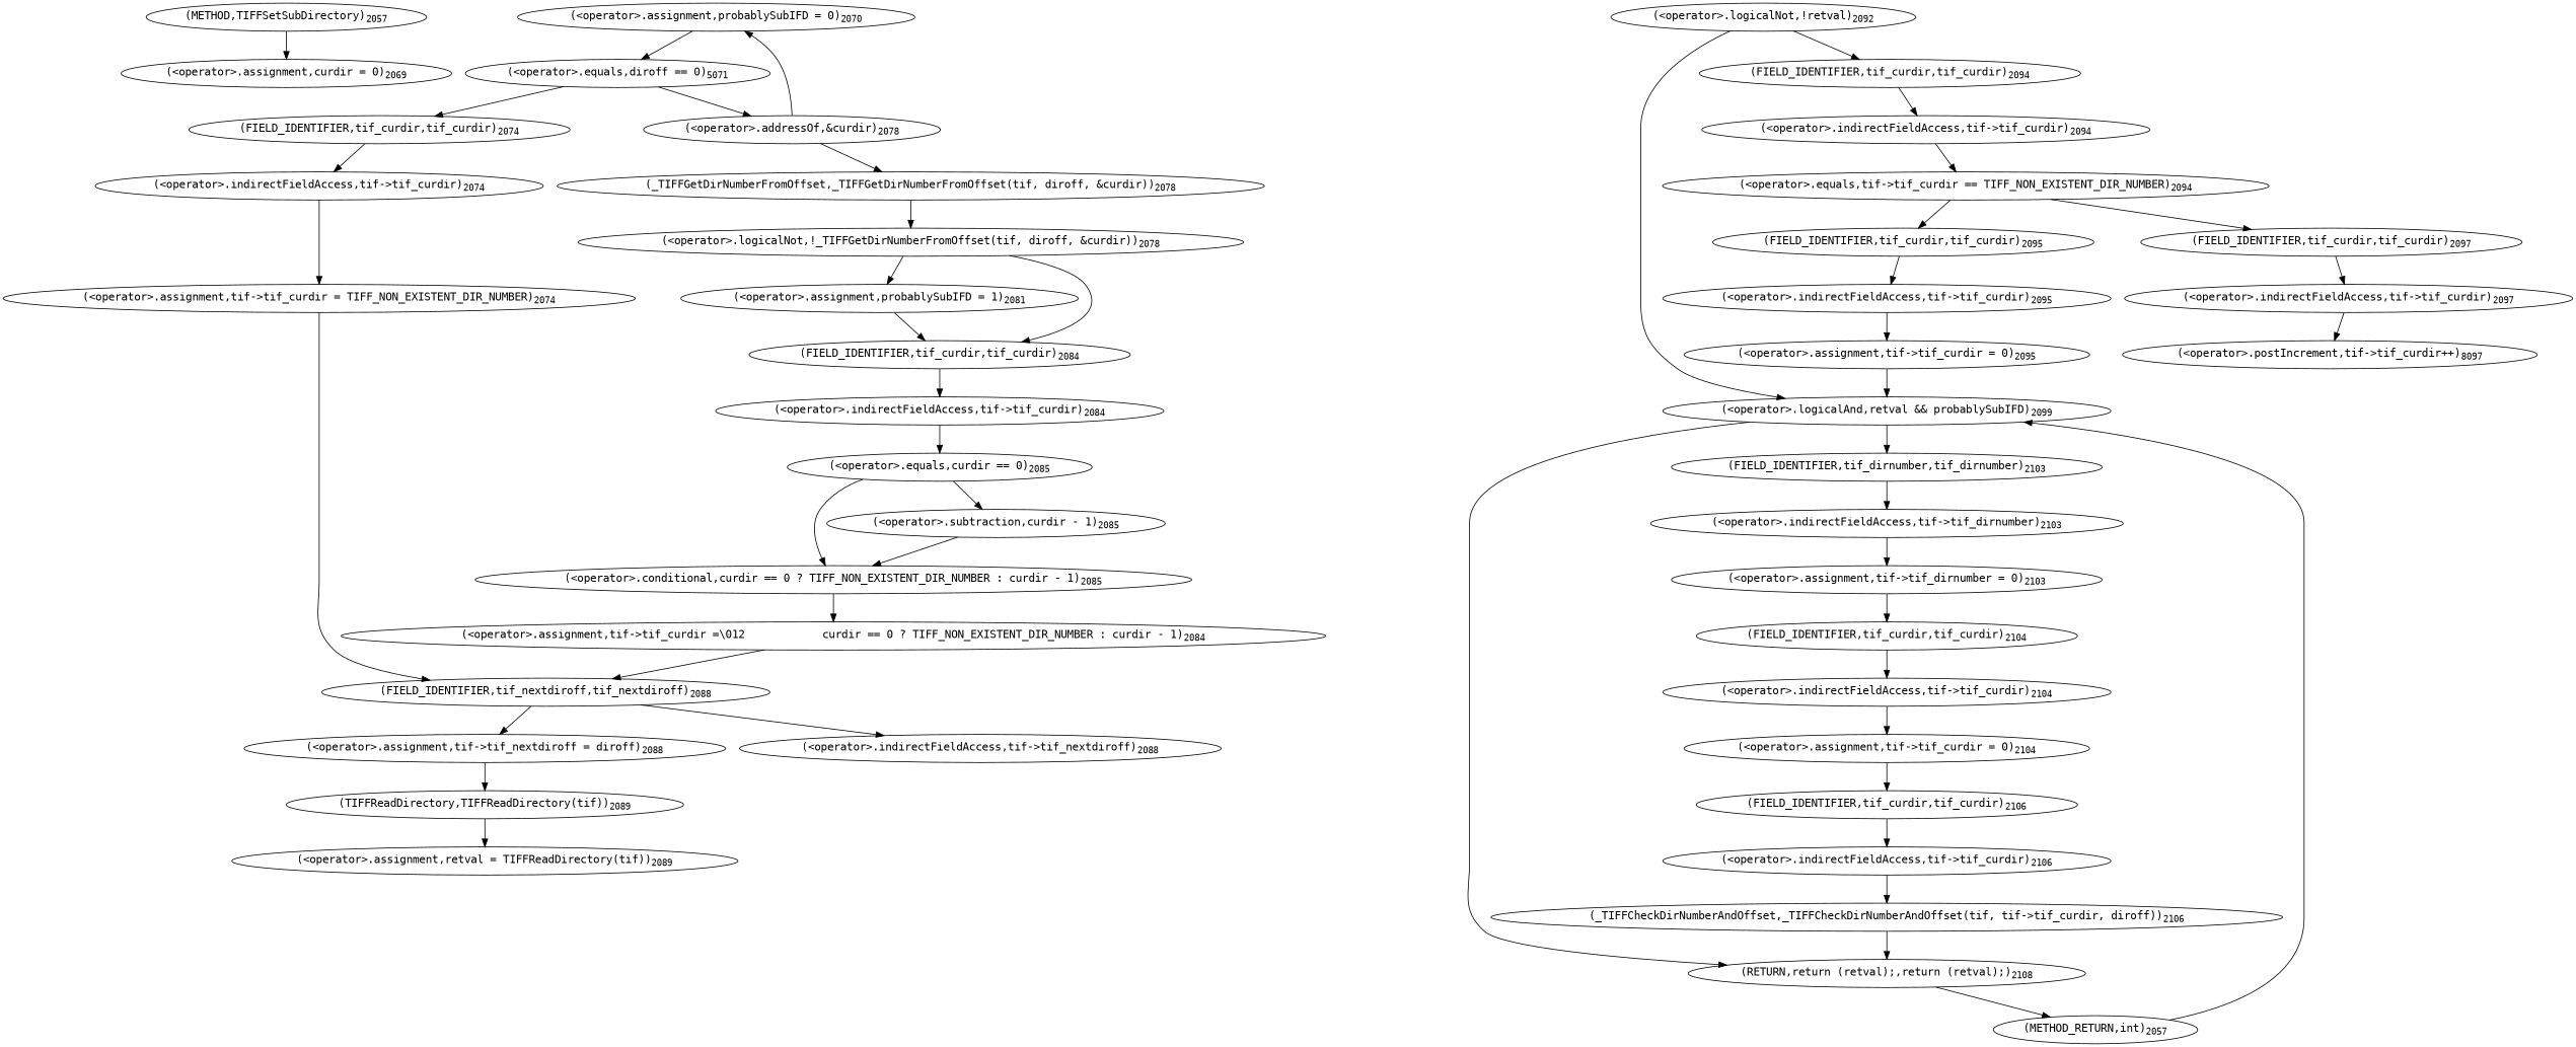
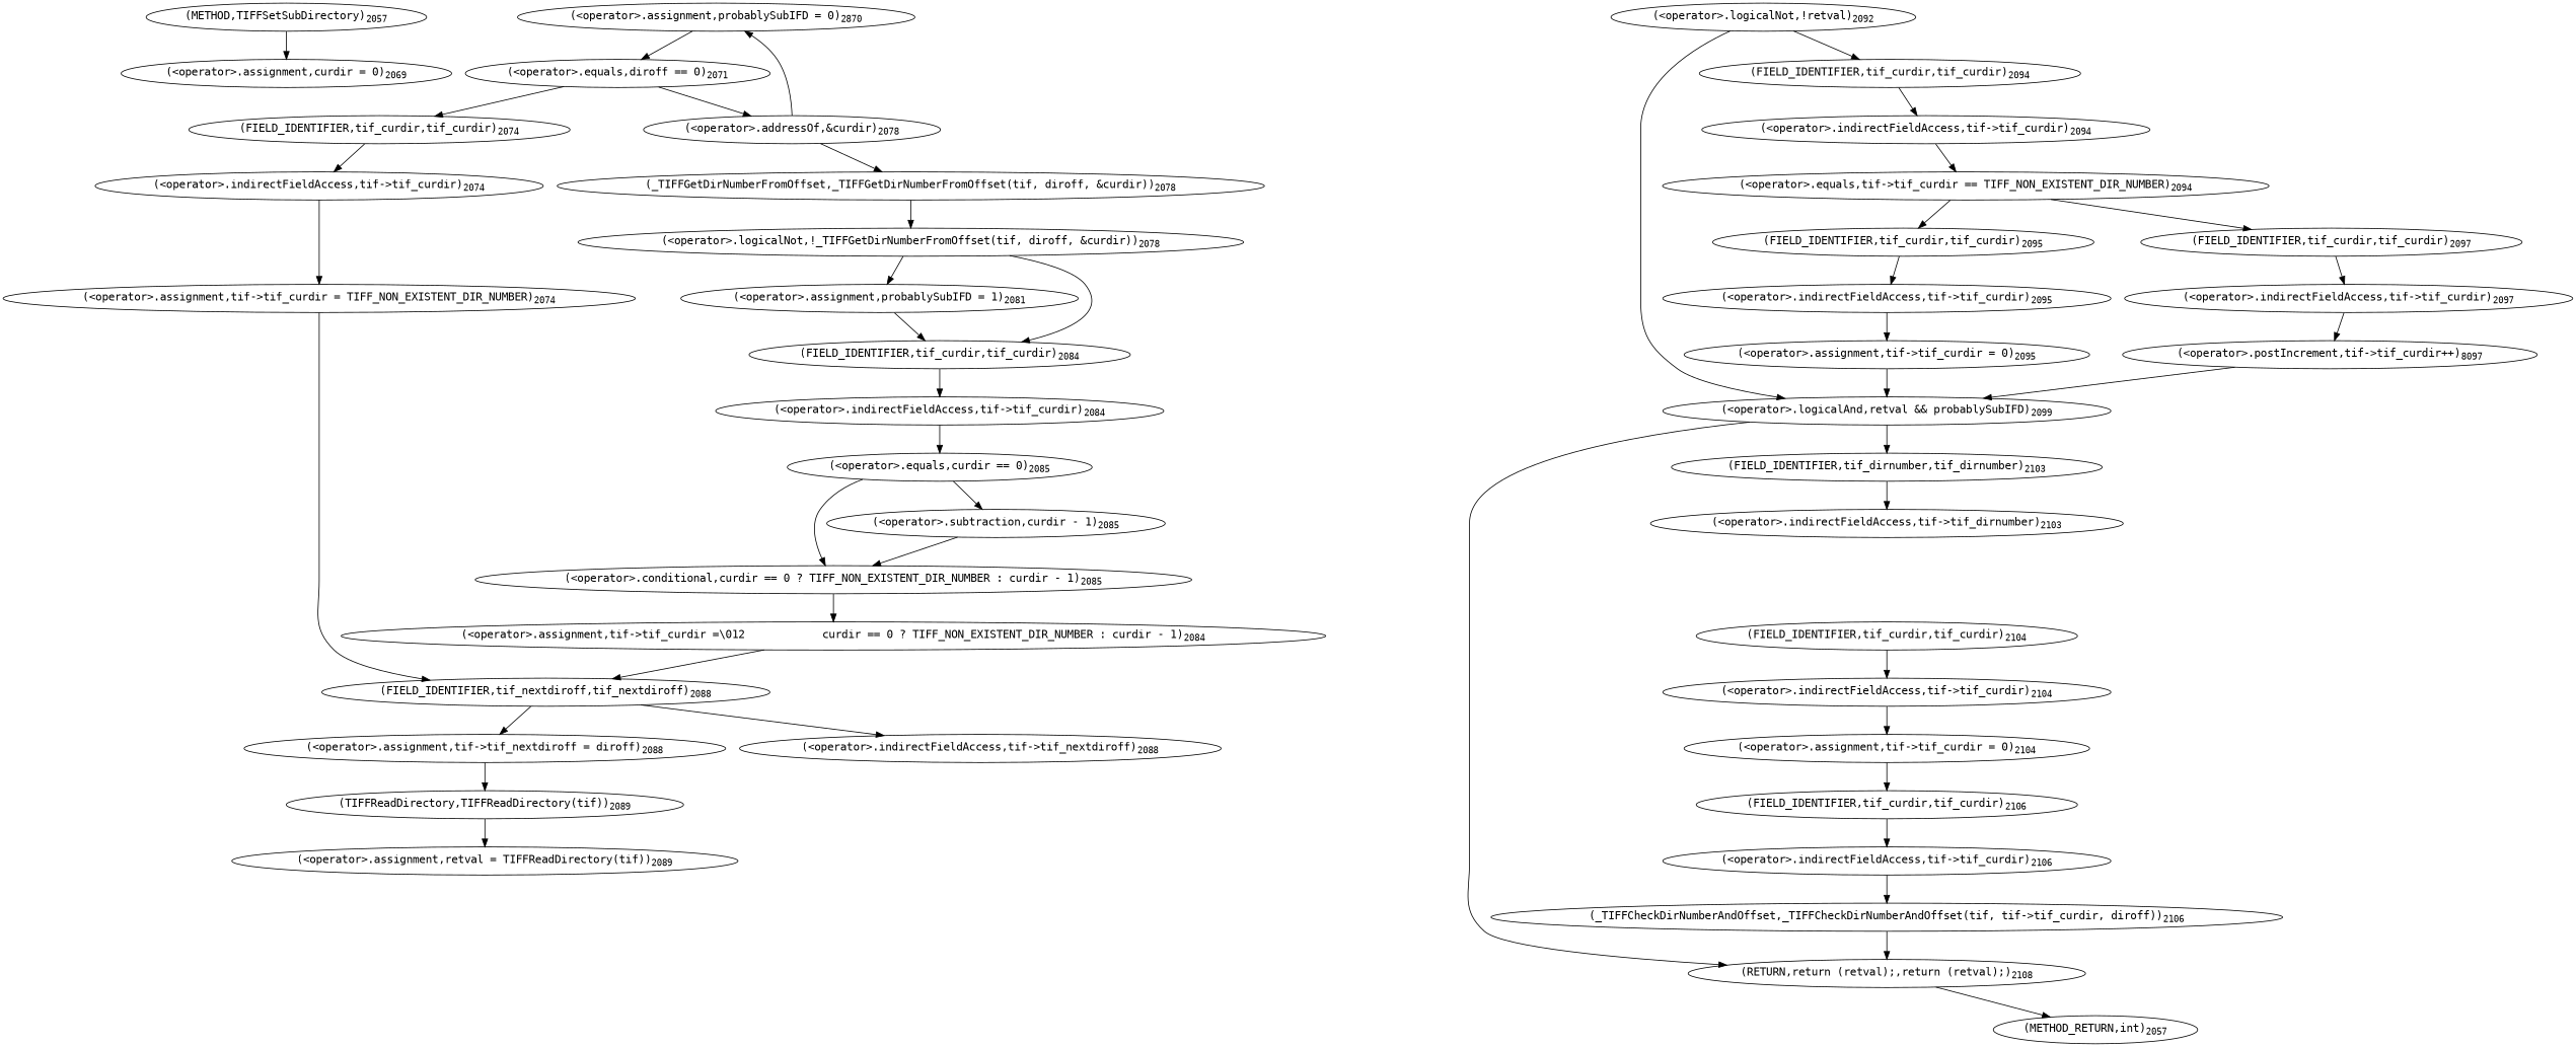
  digraph {
    fontname="DejaVu Sans Mono"
    node [fontname="DejaVu Sans Mono"]
    edge [fontname="DejaVu Sans Mono"]
    n1 [label=<(&lt;operator&gt;.assignment,curdir = 0)<SUB>2069</SUB>>]
-   n2 [label=<(&lt;operator&gt;.assignment,probablySubIFD = 0)<SUB>2070</SUB>>]
-   n3 [label=<(&lt;operator&gt;.equals,diroff == 0)<SUB>5071</SUB>>]
+   n2 [label=<(&lt;operator&gt;.assignment,probablySubIFD = 0)<SUB>2870</SUB>>]
+   n3 [label=<(&lt;operator&gt;.equals,diroff == 0)<SUB>2071</SUB>>]
    n4 [label=<(FIELD_IDENTIFIER,tif_curdir,tif_curdir)<SUB>2074</SUB>>]
    n5 [label=<(&lt;operator&gt;.addressOf,&amp;curdir)<SUB>2078</SUB>>]
    n6 [label=<(&lt;operator&gt;.assignment,tif-&gt;tif_nextdiroff = diroff)<SUB>2088</SUB>>]
    n7 [label=<(TIFFReadDirectory,TIFFReadDirectory(tif))<SUB>2089</SUB>>]
    n8 [label=<(&lt;operator&gt;.assignment,retval = TIFFReadDirectory(tif))<SUB>2089</SUB>>]
    n9 [label=<(&lt;operator&gt;.logicalNot,!retval)<SUB>2092</SUB>>]
    n10 [label=<(&lt;operator&gt;.logicalAnd,retval &amp;&amp; probablySubIFD)<SUB>2099</SUB>>]
    n11 [label=<(FIELD_IDENTIFIER,tif_curdir,tif_curdir)<SUB>2094</SUB>>]
    n12 [label=<(RETURN,return (retval);,return (retval);)<SUB>2108</SUB>>]
    n13 [label=<(METHOD_RETURN,int)<SUB>2057</SUB>>]
    n14 [label=<(&lt;operator&gt;.indirectFieldAccess,tif-&gt;tif_curdir)<SUB>2074</SUB>>]
    n15 [label=<(_TIFFGetDirNumberFromOffset,_TIFFGetDirNumberFromOffset(tif, diroff, &amp;curdir))<SUB>2078</SUB>>]
    n16 [label=<(&lt;operator&gt;.indirectFieldAccess,tif-&gt;tif_nextdiroff)<SUB>2088</SUB>>]
    n17 [label=<(FIELD_IDENTIFIER,tif_dirnumber,tif_dirnumber)<SUB>2103</SUB>>]
    n18 [label=<(&lt;operator&gt;.indirectFieldAccess,tif-&gt;tif_curdir)<SUB>2094</SUB>>]
    n19 [label=<(&lt;operator&gt;.indirectFieldAccess,tif-&gt;tif_dirnumber)<SUB>2103</SUB>>]
    n20 [label=<(&lt;operator&gt;.assignment,tif-&gt;tif_curdir = TIFF_NON_EXISTENT_DIR_NUMBER)<SUB>2074</SUB>>]
    n21 [label=<(FIELD_IDENTIFIER,tif_nextdiroff,tif_nextdiroff)<SUB>2088</SUB>>]
-   n22 [label=<(&lt;operator&gt;.assignment,tif-&gt;tif_dirnumber = 0)<SUB>2103</SUB>>]
    n23 [label=<(FIELD_IDENTIFIER,tif_curdir,tif_curdir)<SUB>2104</SUB>>]
    n24 [label=<(&lt;operator&gt;.indirectFieldAccess,tif-&gt;tif_curdir)<SUB>2104</SUB>>]
    n25 [label=<(&lt;operator&gt;.assignment,tif-&gt;tif_curdir = 0)<SUB>2104</SUB>>]
    n26 [label=<(FIELD_IDENTIFIER,tif_curdir,tif_curdir)<SUB>2106</SUB>>]
    n27 [label=<(&lt;operator&gt;.indirectFieldAccess,tif-&gt;tif_curdir)<SUB>2106</SUB>>]
    n28 [label=<(_TIFFCheckDirNumberAndOffset,_TIFFCheckDirNumberAndOffset(tif, tif-&gt;tif_curdir, diroff))<SUB>2106</SUB>>]
    n29 [label=<(&lt;operator&gt;.assignment,tif-&gt;tif_curdir =\012            curdir == 0 ? TIFF_NON_EXISTENT_DIR_NUMBER : curdir - 1)<SUB>2084</SUB>>]
    n30 [label=<(&lt;operator&gt;.equals,tif-&gt;tif_curdir == TIFF_NON_EXISTENT_DIR_NUMBER)<SUB>2094</SUB>>]
    n31 [label=<(FIELD_IDENTIFIER,tif_curdir,tif_curdir)<SUB>2095</SUB>>]
    n32 [label=<(FIELD_IDENTIFIER,tif_curdir,tif_curdir)<SUB>2097</SUB>>]
    n33 [label=<(&lt;operator&gt;.indirectFieldAccess,tif-&gt;tif_curdir)<SUB>2095</SUB>>]
    n34 [label=<(&lt;operator&gt;.indirectFieldAccess,tif-&gt;tif_curdir)<SUB>2097</SUB>>]
    n35 [label=<(&lt;operator&gt;.logicalNot,!_TIFFGetDirNumberFromOffset(tif, diroff, &amp;curdir))<SUB>2078</SUB>>]
    n36 [label=<(&lt;operator&gt;.assignment,probablySubIFD = 1)<SUB>2081</SUB>>]
    n37 [label=<(FIELD_IDENTIFIER,tif_curdir,tif_curdir)<SUB>2084</SUB>>]
    n38 [label=<(&lt;operator&gt;.indirectFieldAccess,tif-&gt;tif_curdir)<SUB>2084</SUB>>]
    n39 [label=<(&lt;operator&gt;.equals,curdir == 0)<SUB>2085</SUB>>]
    n40 [label=<(&lt;operator&gt;.conditional,curdir == 0 ? TIFF_NON_EXISTENT_DIR_NUMBER : curdir - 1)<SUB>2085</SUB>>]
    n41 [label=<(&lt;operator&gt;.subtraction,curdir - 1)<SUB>2085</SUB>>]
    n42 [label=<(&lt;operator&gt;.assignment,tif-&gt;tif_curdir = 0)<SUB>2095</SUB>>]
    n43 [label=<(&lt;operator&gt;.postIncrement,tif-&gt;tif_curdir++)<SUB>8097</SUB>>]
    n44 [label=<(METHOD,TIFFSetSubDirectory)<SUB>2057</SUB>>]
    n2 -> n3
    n3 -> n4
    n3 -> n5
    n4 -> n14
    n5 -> n2
    n5 -> n15
    n6 -> n7
    n7 -> n8
    n9 -> n10
    n9 -> n11
    n10 -> n12
    n10 -> n17
    n11 -> n18
    n12 -> n13
    n14 -> n20
    n15 -> n35
    n17 -> n19
    n18 -> n30
-   n19 -> n22
    n20 -> n21
    n21 -> n6
    n21 -> n16
-   n22 -> n23
    n23 -> n24
    n24 -> n25
    n25 -> n26
    n26 -> n27
    n27 -> n28
    n28 -> n12
    n29 -> n21
    n30 -> n31
    n30 -> n32
    n31 -> n33
    n32 -> n34
    n33 -> n42
    n34 -> n43
    n35 -> n36
    n35 -> n37
    n36 -> n37
    n37 -> n38
    n38 -> n39
    n39 -> n40
    n39 -> n41
    n40 -> n29
    n41 -> n40
    n42 -> n10
-   n13 -> n10
+   n43 -> n10
    n44 -> n1
  }
